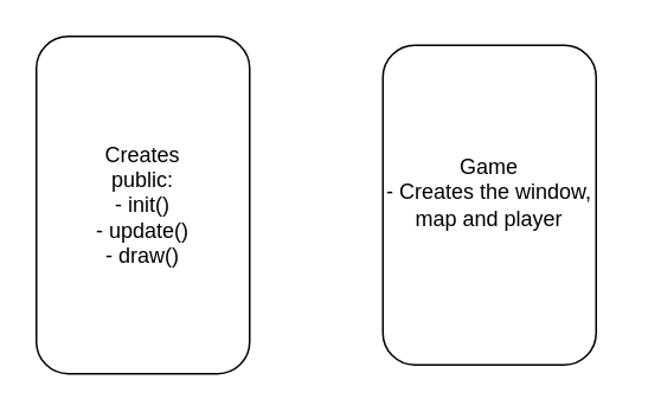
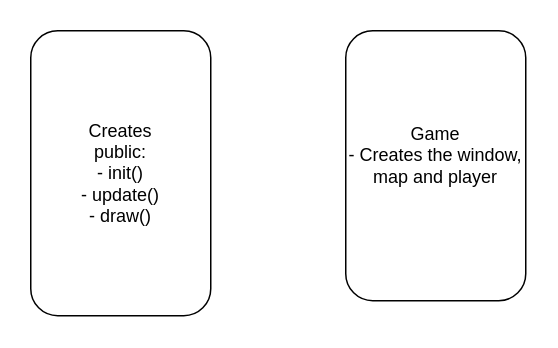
  <mxCell id="0" />
  <mxCell id="1" parent="0" />
  <mxCell id="2" value="Creates&lt;br&gt;public:&lt;br&gt;- init()&lt;br&gt;- update()&lt;br&gt;- draw()" style="rounded=1;whiteSpace=wrap;html=1;" parent="1" vertex="1"><mxGeometry x="20" y="20" width="120" height="190" as="geometry" /></mxCell>
- <mxCell id="3" value="Game&lt;br&gt;&lt;div&gt;- Creates the window, map and player&lt;/div&gt;&lt;div&gt;&lt;br&gt;&lt;/div&gt;" style="rounded=1;whiteSpace=wrap;html=1;" vertex="1" parent="1"><mxGeometry x="215" y="25" width="120" height="180" as="geometry" /></mxCell>
+ <mxCell id="3" value="Game&lt;br&gt;&lt;div&gt;- Creates the window, map and player&lt;/div&gt;&lt;div&gt;&lt;br&gt;&lt;/div&gt;" style="rounded=1;whiteSpace=wrap;html=1;" vertex="1" parent="1"><mxGeometry x="230" y="20" width="120" height="180" as="geometry" /></mxCell>
